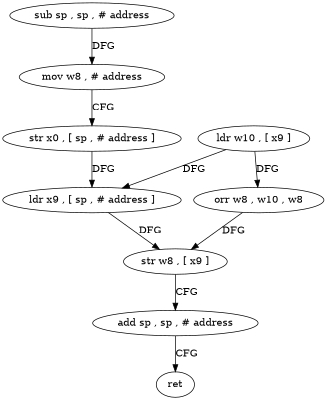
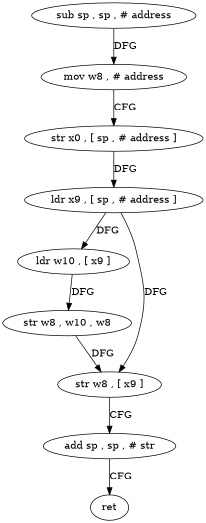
  digraph {
    n1 [label="sub sp , sp , # address"]
    n2 [label="mov w8 , # address"]
    n3 [label="str x0 , [ sp , # address ]"]
    n4 [label="ldr x9 , [ sp , # address ]"]
    n5 [label="ldr w10 , [ x9 ]"]
    n6 [label="str w8 , [ x9 ]"]
-   n7 [label="orr w8 , w10 , w8"]
-   n8 [label="add sp , sp , # address"]
+   n7 [label="str w8 , w10 , w8"]
+   n8 [label="add sp , sp , # str"]
    n9 [label=ret]
    n1 -> n2 [label=DFG]
    n2 -> n3 [label=CFG]
    n3 -> n4 [label=DFG]
-   n5 -> n4 [label=DFG]
+   n4 -> n5 [label=DFG]
    n4 -> n6 [label=DFG]
    n5 -> n7 [label=DFG]
    n6 -> n8 [label=CFG]
    n7 -> n6 [label=DFG]
    n8 -> n9 [label=CFG]
  }
